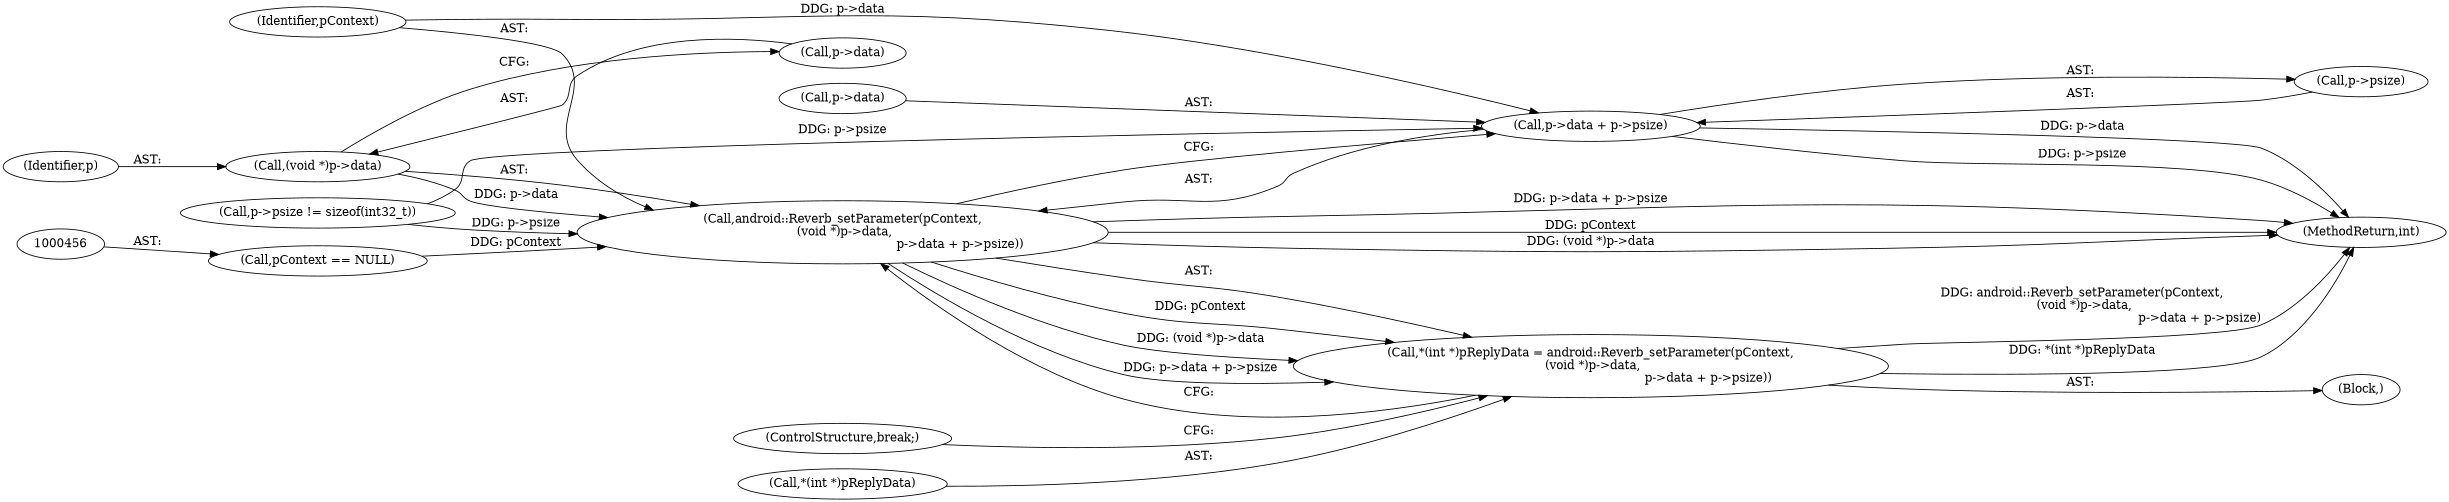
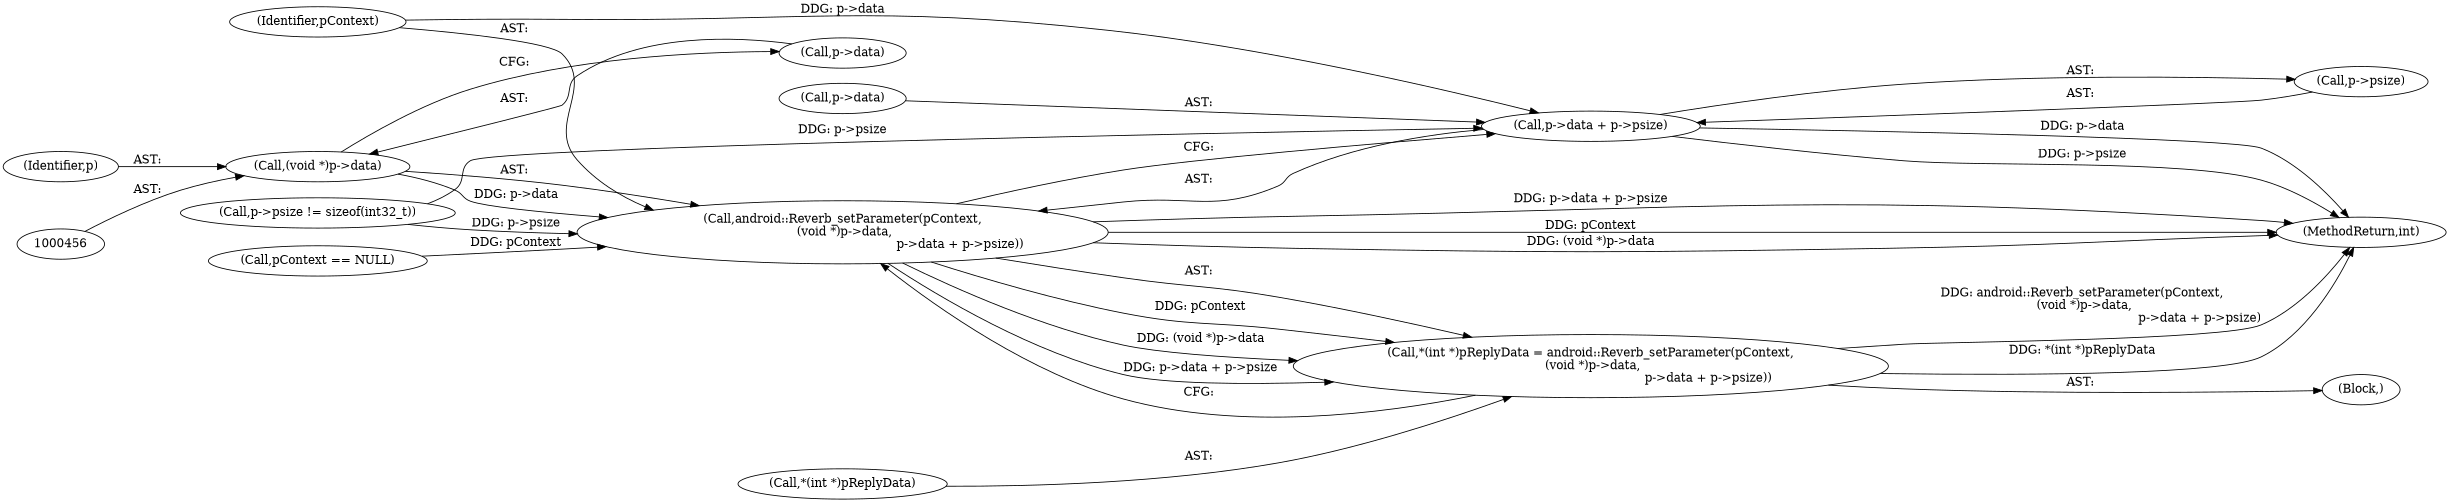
  digraph {
    rankdir=LR
    n1 [label="(Call,(void *)p->data)"]
    n2 [label="(Call,android::Reverb_setParameter(pContext,\n (void *)p->data,\n                                                              p->data + p->psize))"]
    n3 [label="(Call,p->data)"]
    n4 [label="(Call,p->data + p->psize)"]
    n5 [label="(Call,*(int *)pReplyData = android::Reverb_setParameter(pContext,\n (void *)p->data,\n                                                              p->data + p->psize))"]
    n6 [label="(MethodReturn,int)"]
    n7 [label="(Call,p->psize)"]
    n8 [label="(Block,)"]
    n9 [label="(Identifier,pContext)"]
-   n10 [label="(ControlStructure,break;)"]
    n11 [label="(Call,p->data)"]
    n12 [label="(Call,pContext == NULL)"]
    n13 [label="(Call,p->psize != sizeof(int32_t))"]
    n14 [label="(Identifier,p)"]
    n15 [label="(Call,*(int *)pReplyData)"]
    n16 [label=1000456]
    n1 -> n2 [label="AST: "]
    n1 -> n2 [label="DDG: p->data"]
    n1 -> n3 [label="CFG: "]
    n2 -> n4 [label="CFG: "]
    n2 -> n5 [label="AST: "]
    n2 -> n5 [label="DDG: pContext"]
    n2 -> n5 [label="DDG: (void *)p->data"]
    n2 -> n5 [label="DDG: p->data + p->psize"]
    n2 -> n6 [label="DDG: p->data + p->psize"]
    n2 -> n6 [label="DDG: pContext"]
    n2 -> n6 [label="DDG: (void *)p->data"]
    n3 -> n1 [label="AST: "]
    n4 -> n2 [label="AST: "]
    n4 -> n6 [label="DDG: p->psize"]
    n4 -> n6 [label="DDG: p->data"]
    n4 -> n7 [label="AST: "]
    n5 -> n2 [label="CFG: "]
    n5 -> n6 [label="DDG: *(int *)pReplyData"]
    n5 -> n6 [label="DDG: android::Reverb_setParameter(pContext,\n (void *)p->data,\n                                                              p->data + p->psize)"]
    n5 -> n8 [label="AST: "]
    n7 -> n4 [label="AST: "]
    n9 -> n2 [label="AST: "]
    n9 -> n4 [label="DDG: p->data"]
-   n10 -> n5 [label="CFG: "]
    n11 -> n4 [label="AST: "]
    n12 -> n2 [label="DDG: pContext"]
    n13 -> n2 [label="DDG: p->psize"]
    n13 -> n4 [label="DDG: p->psize"]
    n14 -> n1 [label="AST: "]
    n15 -> n5 [label="AST: "]
-   n16 -> n12 [label="AST: "]
+   n16 -> n1 [label="AST: "]
  }
